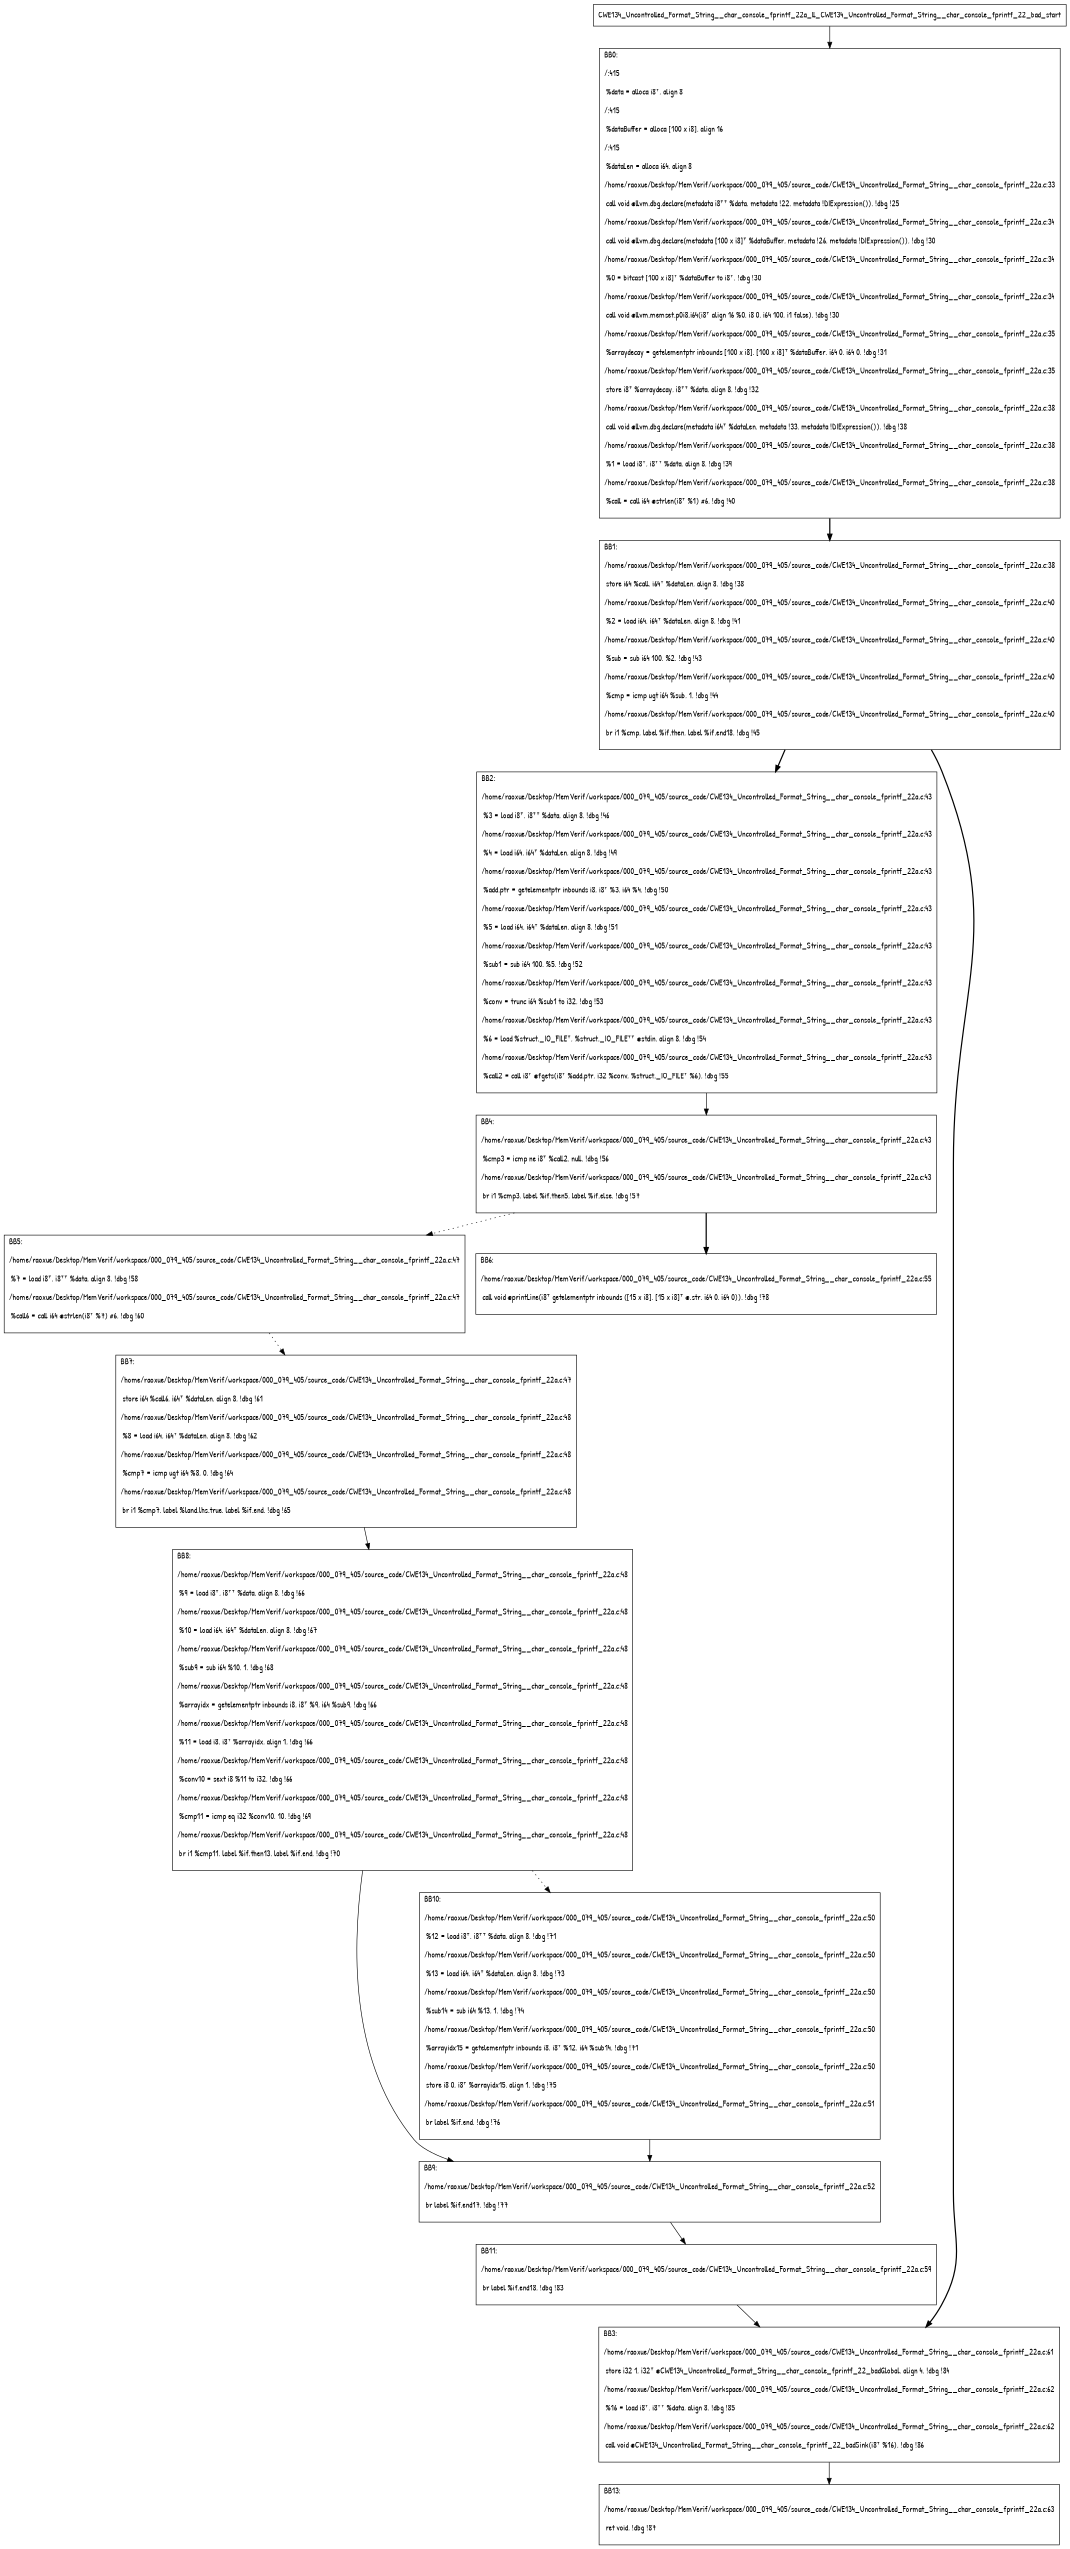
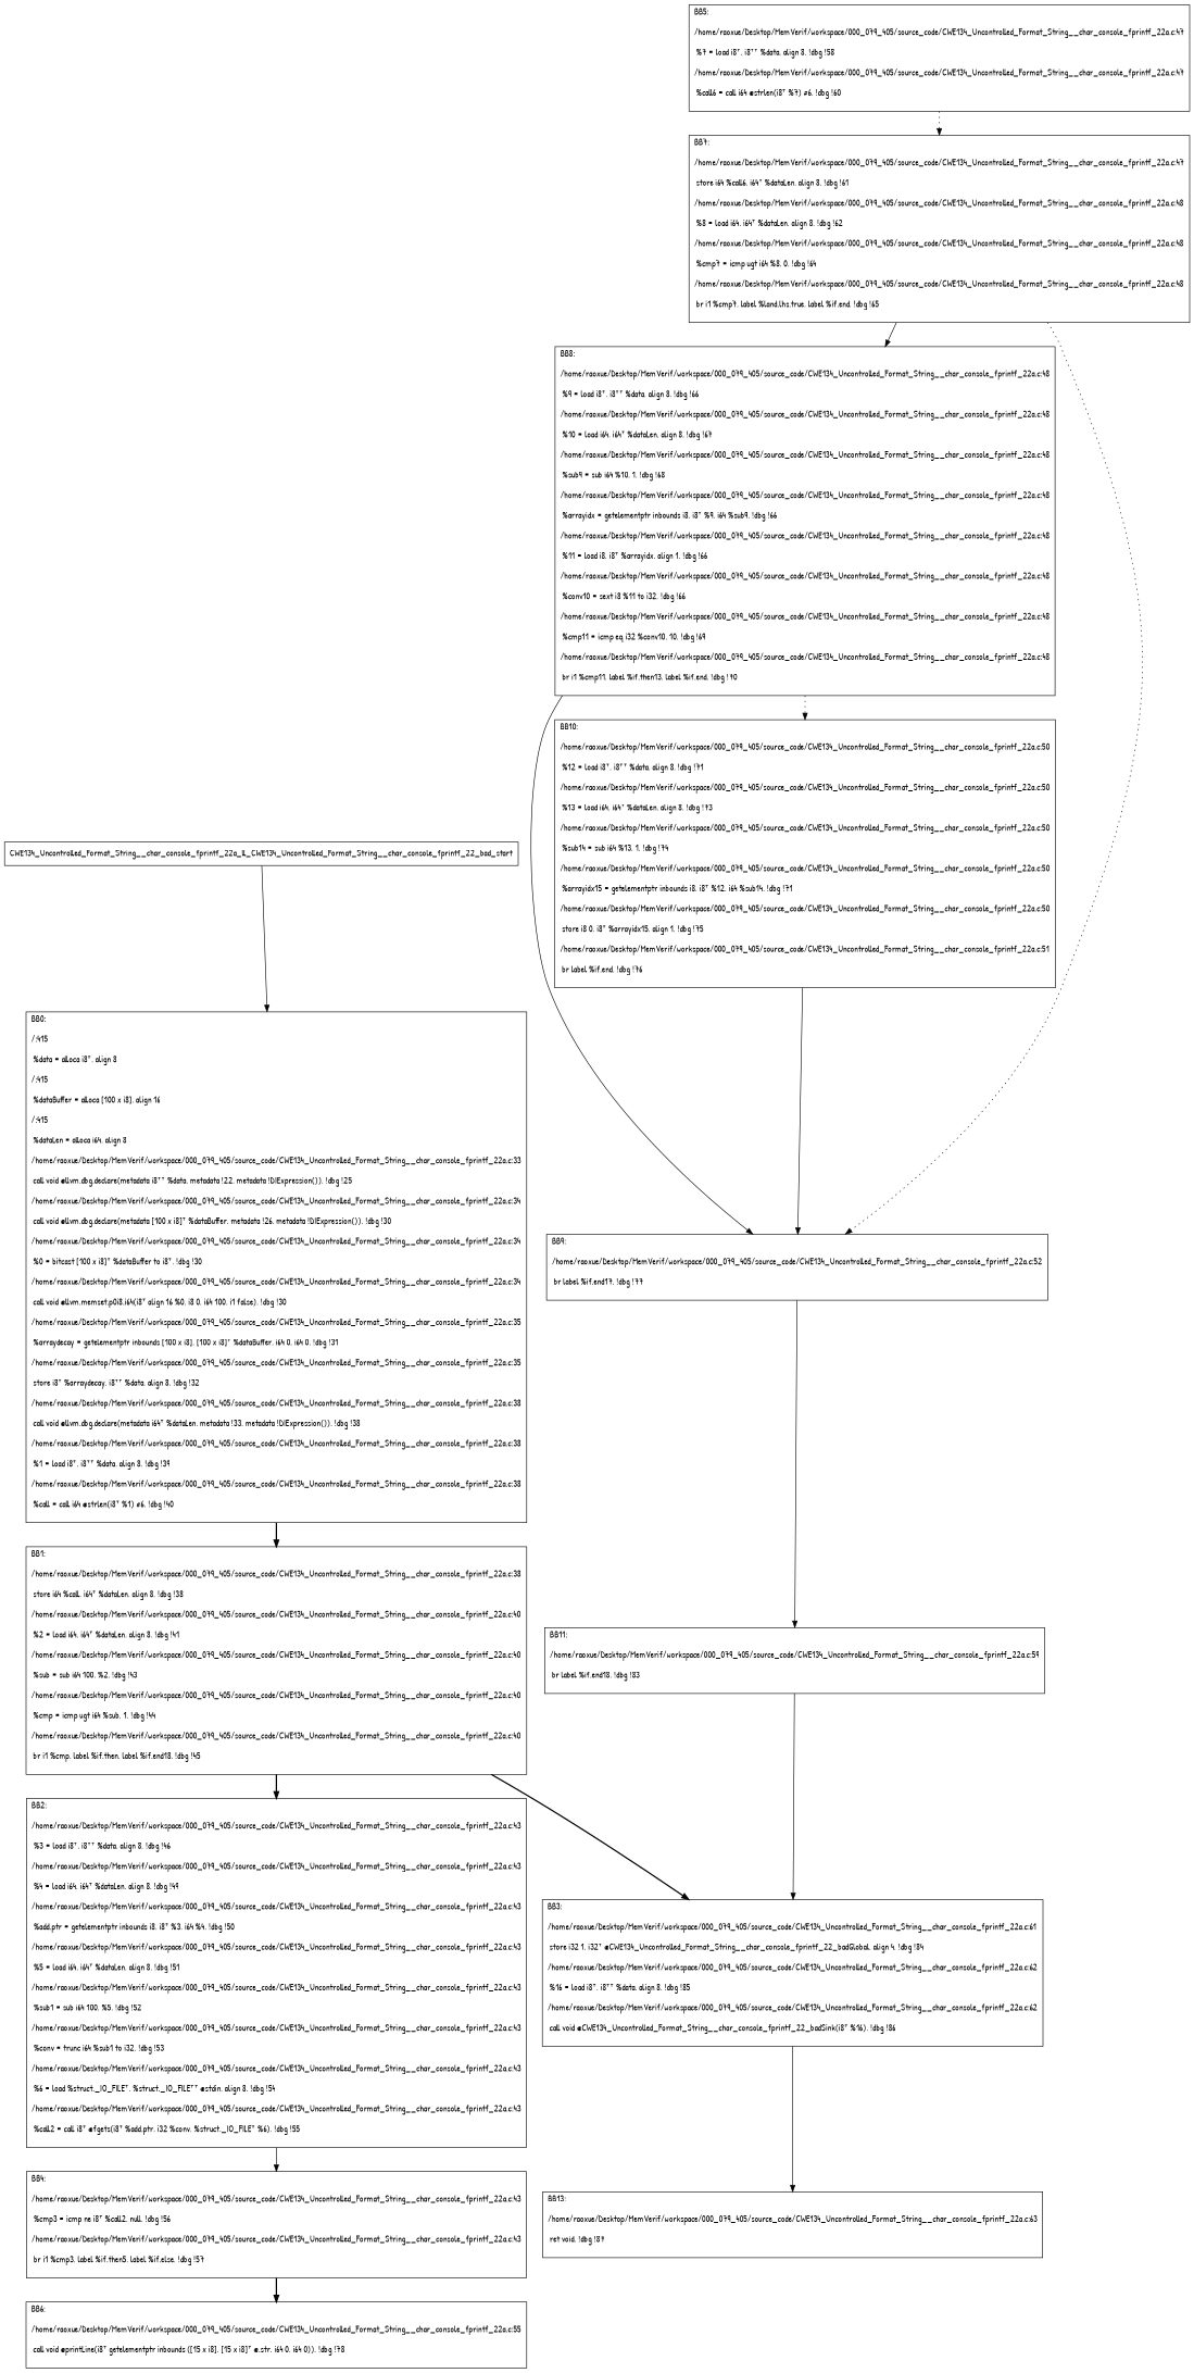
  digraph {
    fontname="Patrick Hand"
    node [fontname="Patrick Hand" shape=record]
    edge [fontname="Patrick Hand" style=solid]
    n1 [label="{CWE134_Uncontrolled_Format_String__char_console_fprintf_22a_ll_CWE134_Uncontrolled_Format_String__char_console_fprintf_22_bad_start}"]
    n2 [label="{BB0:\l\l/:415\l\n  %data = alloca i8*, align 8\l\n/:415\l\n  %dataBuffer = alloca [100 x i8], align 16\l\n/:415\l\n  %dataLen = alloca i64, align 8\l\n/home/raoxue/Desktop/MemVerif/workspace/000_079_405/source_code/CWE134_Uncontrolled_Format_String__char_console_fprintf_22a.c:33\l\n  call void @llvm.dbg.declare(metadata i8** %data, metadata !22, metadata !DIExpression()), !dbg !25\l\n/home/raoxue/Desktop/MemVerif/workspace/000_079_405/source_code/CWE134_Uncontrolled_Format_String__char_console_fprintf_22a.c:34\l\n  call void @llvm.dbg.declare(metadata [100 x i8]* %dataBuffer, metadata !26, metadata !DIExpression()), !dbg !30\l\n/home/raoxue/Desktop/MemVerif/workspace/000_079_405/source_code/CWE134_Uncontrolled_Format_String__char_console_fprintf_22a.c:34\l\n  %0 = bitcast [100 x i8]* %dataBuffer to i8*, !dbg !30\l\n/home/raoxue/Desktop/MemVerif/workspace/000_079_405/source_code/CWE134_Uncontrolled_Format_String__char_console_fprintf_22a.c:34\l\n  call void @llvm.memset.p0i8.i64(i8* align 16 %0, i8 0, i64 100, i1 false), !dbg !30\l\n/home/raoxue/Desktop/MemVerif/workspace/000_079_405/source_code/CWE134_Uncontrolled_Format_String__char_console_fprintf_22a.c:35\l\n  %arraydecay = getelementptr inbounds [100 x i8], [100 x i8]* %dataBuffer, i64 0, i64 0, !dbg !31\l\n/home/raoxue/Desktop/MemVerif/workspace/000_079_405/source_code/CWE134_Uncontrolled_Format_String__char_console_fprintf_22a.c:35\l\n  store i8* %arraydecay, i8** %data, align 8, !dbg !32\l\n/home/raoxue/Desktop/MemVerif/workspace/000_079_405/source_code/CWE134_Uncontrolled_Format_String__char_console_fprintf_22a.c:38\l\n  call void @llvm.dbg.declare(metadata i64* %dataLen, metadata !33, metadata !DIExpression()), !dbg !38\l\n/home/raoxue/Desktop/MemVerif/workspace/000_079_405/source_code/CWE134_Uncontrolled_Format_String__char_console_fprintf_22a.c:38\l\n  %1 = load i8*, i8** %data, align 8, !dbg !39\l\n/home/raoxue/Desktop/MemVerif/workspace/000_079_405/source_code/CWE134_Uncontrolled_Format_String__char_console_fprintf_22a.c:38\l\n  %call = call i64 @strlen(i8* %1) #6, !dbg !40\l\n}"]
    n3 [label="{BB1:\l\l/home/raoxue/Desktop/MemVerif/workspace/000_079_405/source_code/CWE134_Uncontrolled_Format_String__char_console_fprintf_22a.c:38\l\n  store i64 %call, i64* %dataLen, align 8, !dbg !38\l\n/home/raoxue/Desktop/MemVerif/workspace/000_079_405/source_code/CWE134_Uncontrolled_Format_String__char_console_fprintf_22a.c:40\l\n  %2 = load i64, i64* %dataLen, align 8, !dbg !41\l\n/home/raoxue/Desktop/MemVerif/workspace/000_079_405/source_code/CWE134_Uncontrolled_Format_String__char_console_fprintf_22a.c:40\l\n  %sub = sub i64 100, %2, !dbg !43\l\n/home/raoxue/Desktop/MemVerif/workspace/000_079_405/source_code/CWE134_Uncontrolled_Format_String__char_console_fprintf_22a.c:40\l\n  %cmp = icmp ugt i64 %sub, 1, !dbg !44\l\n/home/raoxue/Desktop/MemVerif/workspace/000_079_405/source_code/CWE134_Uncontrolled_Format_String__char_console_fprintf_22a.c:40\l\n  br i1 %cmp, label %if.then, label %if.end18, !dbg !45\l\n}"]
    n4 [label="{BB2:\l\l/home/raoxue/Desktop/MemVerif/workspace/000_079_405/source_code/CWE134_Uncontrolled_Format_String__char_console_fprintf_22a.c:43\l\n  %3 = load i8*, i8** %data, align 8, !dbg !46\l\n/home/raoxue/Desktop/MemVerif/workspace/000_079_405/source_code/CWE134_Uncontrolled_Format_String__char_console_fprintf_22a.c:43\l\n  %4 = load i64, i64* %dataLen, align 8, !dbg !49\l\n/home/raoxue/Desktop/MemVerif/workspace/000_079_405/source_code/CWE134_Uncontrolled_Format_String__char_console_fprintf_22a.c:43\l\n  %add.ptr = getelementptr inbounds i8, i8* %3, i64 %4, !dbg !50\l\n/home/raoxue/Desktop/MemVerif/workspace/000_079_405/source_code/CWE134_Uncontrolled_Format_String__char_console_fprintf_22a.c:43\l\n  %5 = load i64, i64* %dataLen, align 8, !dbg !51\l\n/home/raoxue/Desktop/MemVerif/workspace/000_079_405/source_code/CWE134_Uncontrolled_Format_String__char_console_fprintf_22a.c:43\l\n  %sub1 = sub i64 100, %5, !dbg !52\l\n/home/raoxue/Desktop/MemVerif/workspace/000_079_405/source_code/CWE134_Uncontrolled_Format_String__char_console_fprintf_22a.c:43\l\n  %conv = trunc i64 %sub1 to i32, !dbg !53\l\n/home/raoxue/Desktop/MemVerif/workspace/000_079_405/source_code/CWE134_Uncontrolled_Format_String__char_console_fprintf_22a.c:43\l\n  %6 = load %struct._IO_FILE*, %struct._IO_FILE** @stdin, align 8, !dbg !54\l\n/home/raoxue/Desktop/MemVerif/workspace/000_079_405/source_code/CWE134_Uncontrolled_Format_String__char_console_fprintf_22a.c:43\l\n  %call2 = call i8* @fgets(i8* %add.ptr, i32 %conv, %struct._IO_FILE* %6), !dbg !55\l\n}"]
    n5 [label="{BB3:\l\l/home/raoxue/Desktop/MemVerif/workspace/000_079_405/source_code/CWE134_Uncontrolled_Format_String__char_console_fprintf_22a.c:61\l\n  store i32 1, i32* @CWE134_Uncontrolled_Format_String__char_console_fprintf_22_badGlobal, align 4, !dbg !84\l\n/home/raoxue/Desktop/MemVerif/workspace/000_079_405/source_code/CWE134_Uncontrolled_Format_String__char_console_fprintf_22a.c:62\l\n  %16 = load i8*, i8** %data, align 8, !dbg !85\l\n/home/raoxue/Desktop/MemVerif/workspace/000_079_405/source_code/CWE134_Uncontrolled_Format_String__char_console_fprintf_22a.c:62\l\n  call void @CWE134_Uncontrolled_Format_String__char_console_fprintf_22_badSink(i8* %16), !dbg !86\l\n}"]
    n6 [label="{BB4:\l\l/home/raoxue/Desktop/MemVerif/workspace/000_079_405/source_code/CWE134_Uncontrolled_Format_String__char_console_fprintf_22a.c:43\l\n  %cmp3 = icmp ne i8* %call2, null, !dbg !56\l\n/home/raoxue/Desktop/MemVerif/workspace/000_079_405/source_code/CWE134_Uncontrolled_Format_String__char_console_fprintf_22a.c:43\l\n  br i1 %cmp3, label %if.then5, label %if.else, !dbg !57\l\n}"]
    n7 [label="{BB13:\l\l/home/raoxue/Desktop/MemVerif/workspace/000_079_405/source_code/CWE134_Uncontrolled_Format_String__char_console_fprintf_22a.c:63\l\n  ret void, !dbg !87\l\n}"]
    n8 [label="{BB5:\l\l/home/raoxue/Desktop/MemVerif/workspace/000_079_405/source_code/CWE134_Uncontrolled_Format_String__char_console_fprintf_22a.c:47\l\n  %7 = load i8*, i8** %data, align 8, !dbg !58\l\n/home/raoxue/Desktop/MemVerif/workspace/000_079_405/source_code/CWE134_Uncontrolled_Format_String__char_console_fprintf_22a.c:47\l\n  %call6 = call i64 @strlen(i8* %7) #6, !dbg !60\l\n}"]
    n9 [label="{BB6:\l\l/home/raoxue/Desktop/MemVerif/workspace/000_079_405/source_code/CWE134_Uncontrolled_Format_String__char_console_fprintf_22a.c:55\l\n  call void @printLine(i8* getelementptr inbounds ([15 x i8], [15 x i8]* @.str, i64 0, i64 0)), !dbg !78\l\n}"]
    n10 [label="{BB7:\l\l/home/raoxue/Desktop/MemVerif/workspace/000_079_405/source_code/CWE134_Uncontrolled_Format_String__char_console_fprintf_22a.c:47\l\n  store i64 %call6, i64* %dataLen, align 8, !dbg !61\l\n/home/raoxue/Desktop/MemVerif/workspace/000_079_405/source_code/CWE134_Uncontrolled_Format_String__char_console_fprintf_22a.c:48\l\n  %8 = load i64, i64* %dataLen, align 8, !dbg !62\l\n/home/raoxue/Desktop/MemVerif/workspace/000_079_405/source_code/CWE134_Uncontrolled_Format_String__char_console_fprintf_22a.c:48\l\n  %cmp7 = icmp ugt i64 %8, 0, !dbg !64\l\n/home/raoxue/Desktop/MemVerif/workspace/000_079_405/source_code/CWE134_Uncontrolled_Format_String__char_console_fprintf_22a.c:48\l\n  br i1 %cmp7, label %land.lhs.true, label %if.end, !dbg !65\l\n}"]
    n11 [label="{BB8:\l\l/home/raoxue/Desktop/MemVerif/workspace/000_079_405/source_code/CWE134_Uncontrolled_Format_String__char_console_fprintf_22a.c:48\l\n  %9 = load i8*, i8** %data, align 8, !dbg !66\l\n/home/raoxue/Desktop/MemVerif/workspace/000_079_405/source_code/CWE134_Uncontrolled_Format_String__char_console_fprintf_22a.c:48\l\n  %10 = load i64, i64* %dataLen, align 8, !dbg !67\l\n/home/raoxue/Desktop/MemVerif/workspace/000_079_405/source_code/CWE134_Uncontrolled_Format_String__char_console_fprintf_22a.c:48\l\n  %sub9 = sub i64 %10, 1, !dbg !68\l\n/home/raoxue/Desktop/MemVerif/workspace/000_079_405/source_code/CWE134_Uncontrolled_Format_String__char_console_fprintf_22a.c:48\l\n  %arrayidx = getelementptr inbounds i8, i8* %9, i64 %sub9, !dbg !66\l\n/home/raoxue/Desktop/MemVerif/workspace/000_079_405/source_code/CWE134_Uncontrolled_Format_String__char_console_fprintf_22a.c:48\l\n  %11 = load i8, i8* %arrayidx, align 1, !dbg !66\l\n/home/raoxue/Desktop/MemVerif/workspace/000_079_405/source_code/CWE134_Uncontrolled_Format_String__char_console_fprintf_22a.c:48\l\n  %conv10 = sext i8 %11 to i32, !dbg !66\l\n/home/raoxue/Desktop/MemVerif/workspace/000_079_405/source_code/CWE134_Uncontrolled_Format_String__char_console_fprintf_22a.c:48\l\n  %cmp11 = icmp eq i32 %conv10, 10, !dbg !69\l\n/home/raoxue/Desktop/MemVerif/workspace/000_079_405/source_code/CWE134_Uncontrolled_Format_String__char_console_fprintf_22a.c:48\l\n  br i1 %cmp11, label %if.then13, label %if.end, !dbg !70\l\n}"]
    n12 [label="{BB9:\l\l/home/raoxue/Desktop/MemVerif/workspace/000_079_405/source_code/CWE134_Uncontrolled_Format_String__char_console_fprintf_22a.c:52\l\n  br label %if.end17, !dbg !77\l\n}"]
    n13 [label="{BB10:\l\l/home/raoxue/Desktop/MemVerif/workspace/000_079_405/source_code/CWE134_Uncontrolled_Format_String__char_console_fprintf_22a.c:50\l\n  %12 = load i8*, i8** %data, align 8, !dbg !71\l\n/home/raoxue/Desktop/MemVerif/workspace/000_079_405/source_code/CWE134_Uncontrolled_Format_String__char_console_fprintf_22a.c:50\l\n  %13 = load i64, i64* %dataLen, align 8, !dbg !73\l\n/home/raoxue/Desktop/MemVerif/workspace/000_079_405/source_code/CWE134_Uncontrolled_Format_String__char_console_fprintf_22a.c:50\l\n  %sub14 = sub i64 %13, 1, !dbg !74\l\n/home/raoxue/Desktop/MemVerif/workspace/000_079_405/source_code/CWE134_Uncontrolled_Format_String__char_console_fprintf_22a.c:50\l\n  %arrayidx15 = getelementptr inbounds i8, i8* %12, i64 %sub14, !dbg !71\l\n/home/raoxue/Desktop/MemVerif/workspace/000_079_405/source_code/CWE134_Uncontrolled_Format_String__char_console_fprintf_22a.c:50\l\n  store i8 0, i8* %arrayidx15, align 1, !dbg !75\l\n/home/raoxue/Desktop/MemVerif/workspace/000_079_405/source_code/CWE134_Uncontrolled_Format_String__char_console_fprintf_22a.c:51\l\n  br label %if.end, !dbg !76\l\n}"]
    n14 [label="{BB11:\l\l/home/raoxue/Desktop/MemVerif/workspace/000_079_405/source_code/CWE134_Uncontrolled_Format_String__char_console_fprintf_22a.c:59\l\n  br label %if.end18, !dbg !83\l\n}"]
    n1 -> n2
    n2 -> n3 [style=bold]
    n3 -> n4 [style=bold]
    n3 -> n5 [style=bold]
    n4 -> n6
    n5 -> n7
-   n6 -> n8 [style=dotted]
    n6 -> n9 [style=bold]
    n8 -> n10 [style=dotted]
    n10 -> n11
+   n10 -> n12 [style=dotted]
    n11 -> n12
    n11 -> n13 [style=dotted]
    n12 -> n14
    n13 -> n12
    n14 -> n5
  }
